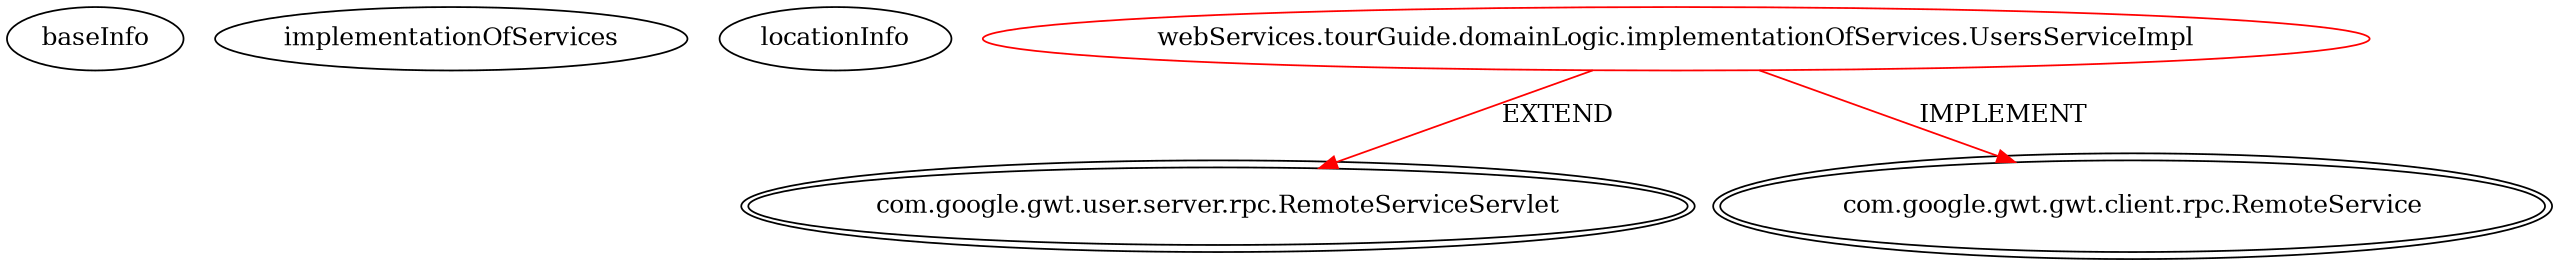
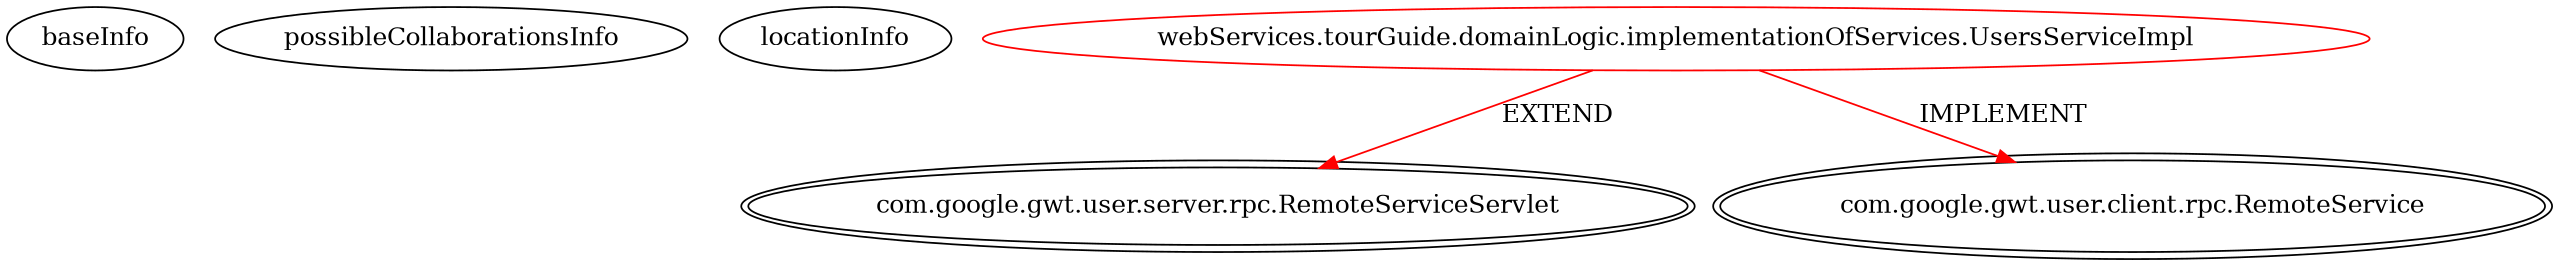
  digraph {
    edge [color=red]
    baseInfo [category=extension_graph graphId=4672 isAnonymous=false possibleRelation=false]
-   possibleCollaborationsInfo [label=implementationOfServices]
+   possibleCollaborationsInfo
    locationInfo [contextSignature=UsersServiceImpl filePath="/wuiidl-webservice/webservice-master/tourGuide/src/webServices/tourGuide/domainLogic/implementationOfServices/UsersServiceImpl.java" graphId=4672 projectName="wuiidl-webservice"]
    n4 [color=red isFrameworkType=false label="webServices.tourGuide.domainLogic.implementationOfServices.UsersServiceImpl" vertexType=ROOT_CLIENT_CLASS_DECLARATION]
    n5 [isFrameworkType=true label="com.google.gwt.user.server.rpc.RemoteServiceServlet" peripheries=2 vertexType=FRAMEWORK_CLASS_TYPE]
-   n6 [isFrameworkType=true label="com.google.gwt.gwt.client.rpc.RemoteService" peripheries=2 vertexType=FRAMEWORK_INTERFACE_TYPE]
+   n6 [isFrameworkType=true label="com.google.gwt.user.client.rpc.RemoteService" peripheries=2 vertexType=FRAMEWORK_INTERFACE_TYPE]
    n4 -> n5 [label=EXTEND]
    n4 -> n6 [label=IMPLEMENT]
  }
